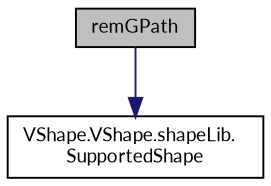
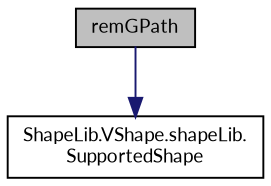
  digraph {
    rankdir=TB
    fontname=Lato
    node [color=black fontname=Lato fontsize=10 shape=record style=filled]
    n1 [fillcolor=grey75 fontcolor=black height=0.2 label=remGPath width=0.4]
-   n2 [fillcolor=white height=0.2 label="VShape.VShape.shapeLib.\lSupportedShape" width=0.4]
+   n2 [fillcolor=white height=0.2 label="ShapeLib.VShape.shapeLib.\lSupportedShape" width=0.4]
    n1 -> n2 [color=midnightblue fontname=Lato fontsize=10 labelfontname=Helvetica labelfontsize=10 style=solid]
  }
